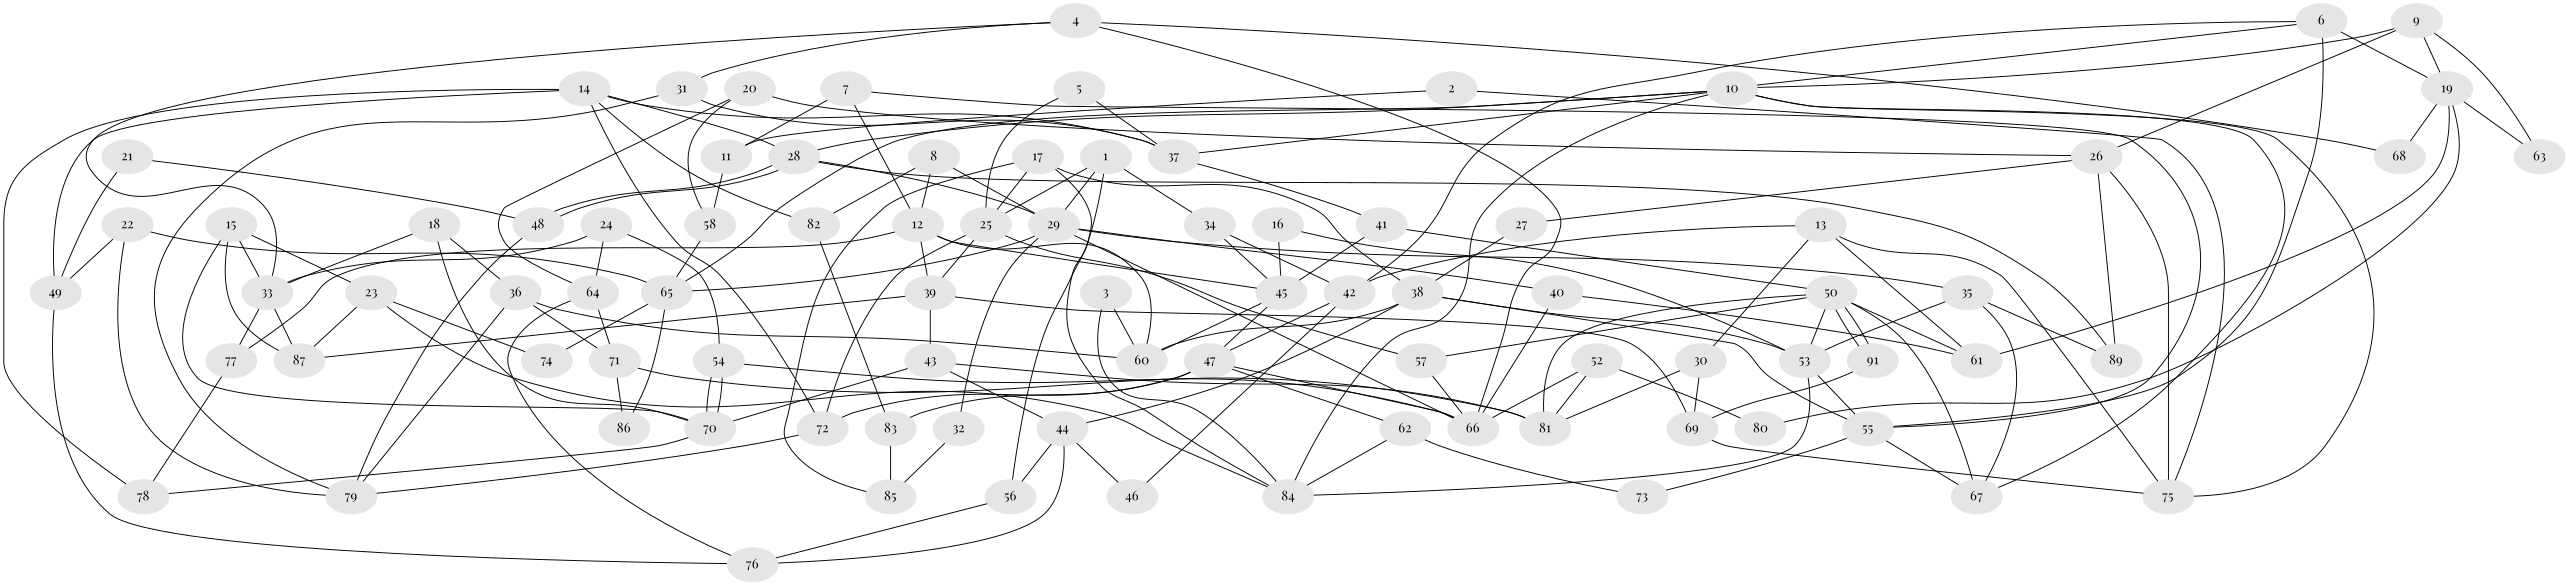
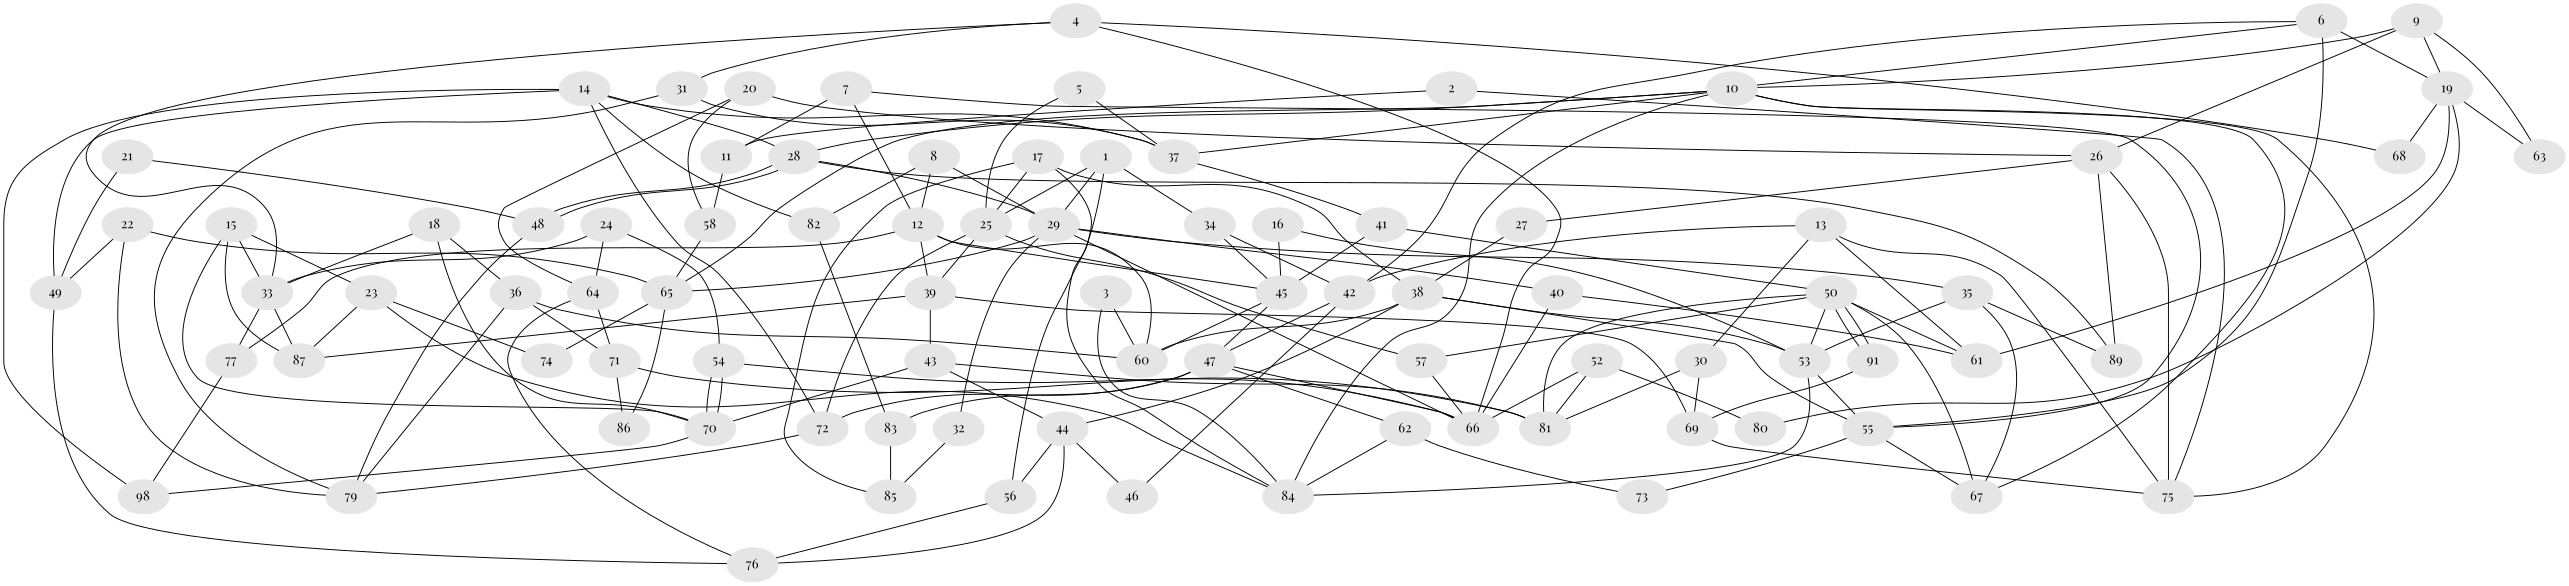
  graph {
    fontname="Playfair Display"
    node [color=gray90 fontname="Playfair Display" style=filled]
    edge [fontname="Playfair Display"]
    1
    25
    29
    34
    56
    39
    72
    57
    66
    65
    32
    35
    40
    42
    45
    76
    2
    11
    75
    58
    3
    60
    84
    4
    31
    33
    68
    37
    79
    77
    87
    5
    41
    6
    10
    19
    55
    28
    67
    63
    61
    80
    46
    47
    73
    7
    12
    8
    82
    83
    9
    26
    27
    n54 [label=89]
    48
    74
    86
    69
    43
-   78
+   78 [label=98]
    13
    30
    81
    14
    49
    15
    23
    70
    16
    53
    17
    38
    85
    44
    18
    36
    71
    20
    64
    21
    22
    24
    54
    50
    n85 [label=91]
    62
    52
    1 -- 25
    1 -- 29
    1 -- 34
    1 -- 56
    25 -- 39
    25 -- 72
    25 -- 57
    29 -- 66
    29 -- 65
    29 -- 32
    29 -- 35
    29 -- 40
    34 -- 42
    34 -- 45
    56 -- 76
    39 -- 87
    39 -- 69
    39 -- 43
    72 -- 79
    57 -- 66
    65 -- 74
    65 -- 86
    32 -- 85
    35 -- 67
    35 -- n54
    35 -- 53
    40 -- 66
    40 -- 61
    42 -- 46
    42 -- 47
    45 -- 60
    45 -- 47
    2 -- 11
    2 -- 75
    11 -- 58
    58 -- 65
    3 -- 60
    3 -- 84
    4 -- 66
    4 -- 31
    4 -- 33
    4 -- 68
    31 -- 37
    31 -- 79
    33 -- 77
    33 -- 87
    37 -- 41
    77 -- 78
    5 -- 25
    5 -- 37
    41 -- 45
    41 -- 50
    6 -- 42
    6 -- 10
    6 -- 19
    6 -- 55
    10 -- 65
    10 -- 75
    10 -- 84
    10 -- 37
    10 -- 28
    10 -- 67
    19 -- 68
    19 -- 63
    19 -- 61
    19 -- 80
    55 -- 67
    55 -- 73
    28 -- 29
    28 -- n54
    28 -- 48
    28 -- 48
    47 -- 72
    47 -- 66
    47 -- 83
    47 -- 62
    7 -- 11
    7 -- 55
    7 -- 12
    12 -- 39
    12 -- 45
    12 -- 60
    12 -- 77
    8 -- 29
    8 -- 12
    8 -- 82
    82 -- 83
    83 -- 85
    9 -- 10
    9 -- 19
    9 -- 63
    9 -- 26
    26 -- 75
    26 -- 27
    26 -- n54
    27 -- 38
    48 -- 79
    69 -- 75
    43 -- 81
    43 -- 70
    43 -- 44
    13 -- 42
    13 -- 75
    13 -- 61
    13 -- 30
    30 -- 69
    30 -- 81
    14 -- 72
    14 -- 37
    14 -- 28
    14 -- 82
    14 -- 78
    14 -- 49
    49 -- 76
    15 -- 33
    15 -- 87
    15 -- 23
    15 -- 70
    23 -- 84
    23 -- 87
    23 -- 74
    70 -- 78
    16 -- 45
    16 -- 53
    53 -- 84
    53 -- 55
    17 -- 25
    17 -- 84
    17 -- 38
    17 -- 85
    38 -- 60
    38 -- 55
    38 -- 53
    38 -- 44
    44 -- 56
    44 -- 76
    44 -- 46
    18 -- 33
    18 -- 70
    18 -- 36
    36 -- 60
    36 -- 79
    36 -- 71
    71 -- 86
    71 -- 81
    20 -- 58
    20 -- 26
    20 -- 64
    64 -- 76
    64 -- 71
    21 -- 48
    21 -- 49
    22 -- 65
    22 -- 79
    22 -- 49
    24 -- 33
    24 -- 64
    24 -- 54
    54 -- 66
    54 -- 70
    54 -- 70
    50 -- 57
    50 -- 67
    50 -- 61
    50 -- 81
    50 -- 53
    50 -- n85
    50 -- n85
    n85 -- 69
    62 -- 84
    62 -- 73
    52 -- 66
    52 -- 80
    52 -- 81
  }
